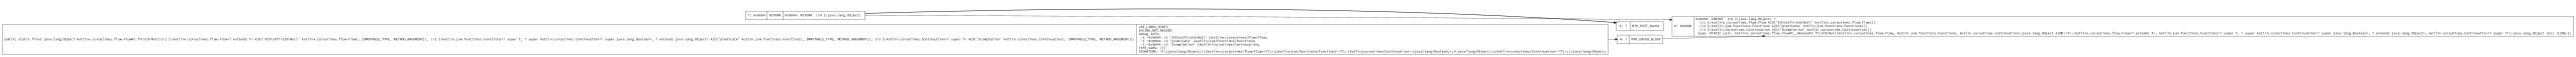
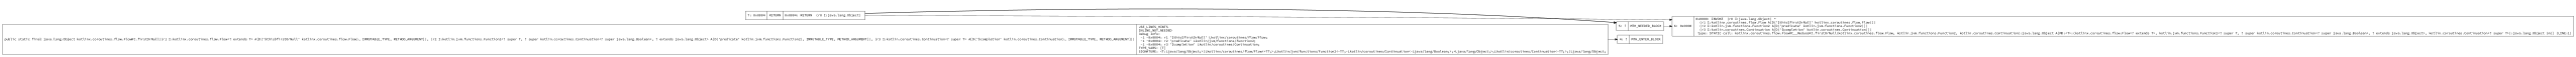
  digraph {
    fontname="Source Code Pro"
    rankdir=LR
    node [fontname="Source Code Pro" shape=record]
    edge [fontname="Source Code Pro" style=solid]
    n1 [label="{4\:\ ?|MTH_ENTER_BLOCK\l}"]
    n2 [label="{6\:\ 0x0000|0x0000: INVOKE  (r0 I:java.lang.Object) = \l  (r1 I:kotlinx.coroutines.flow.Flow A[D('$this$firstOrNull' kotlinx.coroutines.flow.Flow)])\l  (r2 I:kotlin.jvm.functions.Function2 A[D('predicate' kotlin.jvm.functions.Function2)])\l  (r3 I:kotlin.coroutines.Continuation A[D('$completion' kotlin.coroutines.Continuation)])\l type: STATIC call: kotlinx.coroutines.flow.FlowKt__ReduceKt.firstOrNull(kotlinx.coroutines.flow.Flow, kotlin.jvm.functions.Function2, kotlin.coroutines.Continuation):java.lang.Object A[MD:\<T\>:(kotlinx.coroutines.flow.Flow\<? extends T\>, kotlin.jvm.functions.Function2\<? super T, ? super kotlin.coroutines.Continuation\<? super java.lang.Boolean\>, ? extends java.lang.Object\>, kotlin.coroutines.Continuation\<? super T\>):java.lang.Object (m)] (LINE:1)\l}"]
    n3 [label="{7\:\ 0x0004|RETURN\l|0x0004: RETURN  (r0 I:java.lang.Object) \l}"]
-   n4 [label="{5\:\ ?|MTH_EXIT_BLOCK\l}"]
+   n4 [label="{5\:\ ?|MTH_NEEDED_BLOCK\l}"]
    n5 [label="{public static final java.lang.Object kotlinx.coroutines.flow.FlowKt.firstOrNull((r1 I:kotlinx.coroutines.flow.Flow\<? extends T\> A[D('$this$firstOrNull' kotlinx.coroutines.flow.Flow), IMMUTABLE_TYPE, METHOD_ARGUMENT]), (r2 I:kotlin.jvm.functions.Function2\<? super T, ? super kotlin.coroutines.Continuation\<? super java.lang.Boolean\>, ? extends java.lang.Object\> A[D('predicate' kotlin.jvm.functions.Function2), IMMUTABLE_TYPE, METHOD_ARGUMENT]), (r3 I:kotlin.coroutines.Continuation\<? super T\> A[D('$completion' kotlin.coroutines.Continuation), IMMUTABLE_TYPE, METHOD_ARGUMENT]))  | USE_LINES_HINTS\lINLINE_NOT_NEEDED\lDebug Info:\l  \-1 \-0x0004: r1 '$this$firstOrNull' Lkotlinx\/coroutines\/flow\/Flow;\l  \-1 \-0x0004: r2 'predicate' Lkotlin\/jvm\/functions\/Function2;\l  \-1 \-0x0004: r3 '$completion' Lkotlin\/coroutines\/Continuation;\lTYPE_VARS: [T]\lSIGNATURE: \<T:Ljava\/lang\/Object;\>(Lkotlinx\/coroutines\/flow\/Flow\<+TT;\>;Lkotlin\/jvm\/functions\/Function2\<\-TT;\-Lkotlin\/coroutines\/Continuation\<\-Ljava\/lang\/Boolean;\>;+Ljava\/lang\/Object;\>;Lkotlin\/coroutines\/Continuation\<\-TT;\>;)Ljava\/lang\/Object;\l}"]
-   n1 -> n2
+   n4 -> n2
    n3 -> n2
    n3 -> n4 [style=bold]
    n5 -> n1
  }
